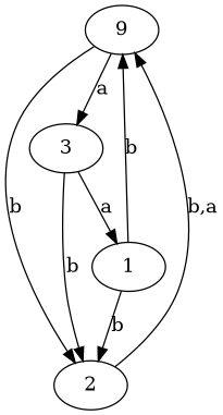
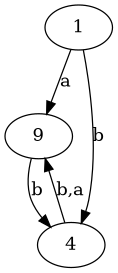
  digraph {
    d2tdocpreamble="\usetikzlibrary{automata}"
    d2tfigpreamble="\tikzstyle{every state}= [ draw=blue!50,very thick,fill=blue!20]  \tikzstyle{auto}= [fill=white]"
    ranksep=0.5
    node [style=state]
    edge [lblstyle=auto topath="bend right"]
    n1 [label=9]
-   n2 [label=2]
-   n3 [label=3]
+   n2 [label=4]
    n4 [label=1 style="state, initial, accepting"]
    n1 -> n2 [label=b]
-   n1 -> n3 [label=a]
    n2 -> n1 [label="b,a"]
-   n3 -> n2 [label=b]
-   n3 -> n4 [label=a]
-   n4 -> n1 [label=b]
+   n4 -> n1 [label=a]
    n4 -> n2 [label=b]
  }
